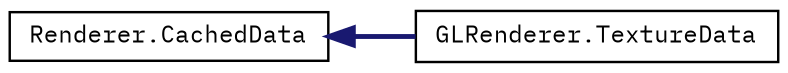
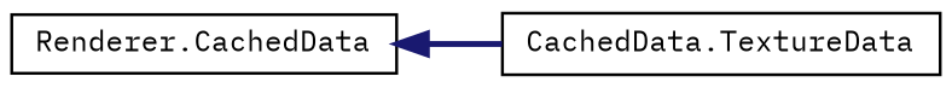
  digraph {
    rankdir=LR
    fontname="IBM Plex Mono"
    node [color=black fillcolor=white fontname="IBM Plex Mono" fontsize=10 shape=record style=filled]
    n1 [height=0.2 label="Renderer.CachedData" width=0.4]
-   n2 [height=0.2 label="GLRenderer.TextureData" width=0.4]
+   n2 [height=0.2 label="CachedData.TextureData" width=0.4]
    n1 -> n2 [color=midnightblue dir=back fontname="IBM Plex Mono" fontsize=10 labelfontname=FreeSans labelfontsize=10 style=bold]
  }
